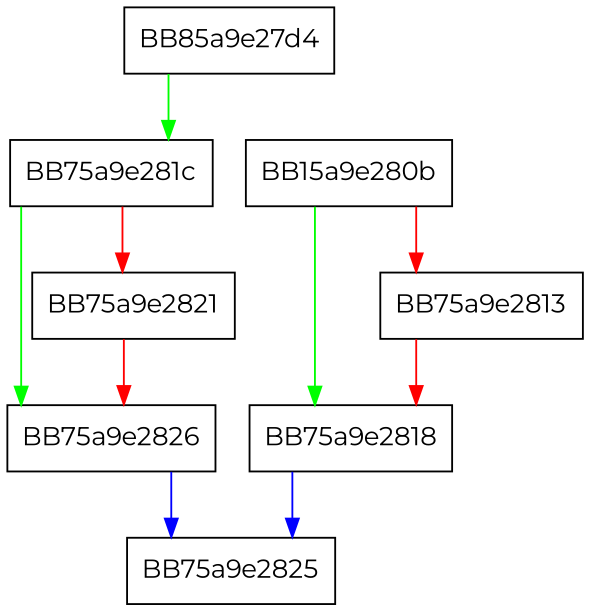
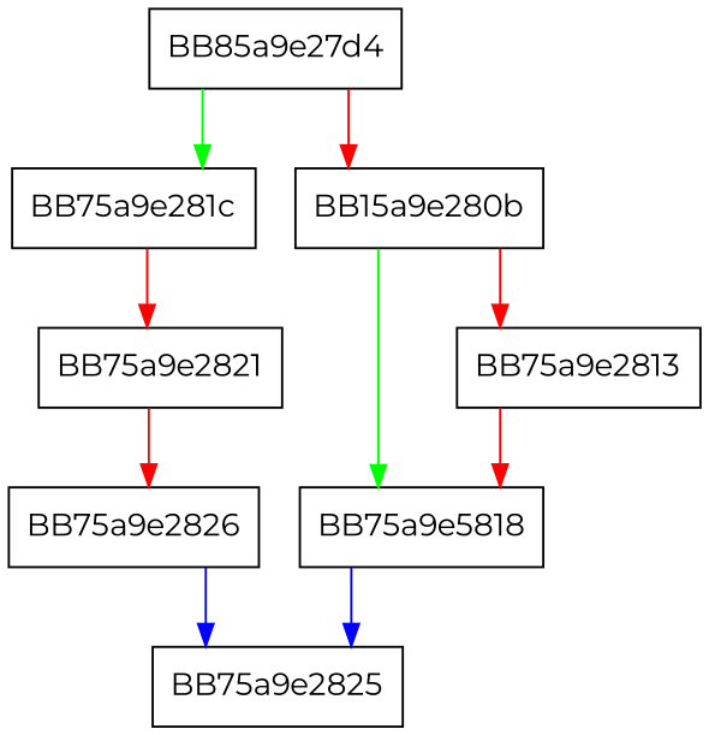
  digraph {
    fontname=Montserrat
    splines=ortho
    node [fontname=Montserrat shape=box]
    edge [color=red fontname=Montserrat]
    n1 [label=BB85a9e27d4]
    BB75a9e281c
    n3 [label=BB15a9e280b]
    BB75a9e2826
    BB75a9e2821
-   BB75a9e2818
+   BB75a9e2818 [label=BB75a9e5818]
    BB75a9e2813
    n8 [label=BB75a9e2825]
    n1 -> BB75a9e281c [color=green]
-   BB75a9e281c -> BB75a9e2826 [color=green]
+   n1 -> n3
    BB75a9e281c -> BB75a9e2821
    n3 -> BB75a9e2818 [color=green]
    n3 -> BB75a9e2813
    BB75a9e2826 -> n8 [color=blue]
    BB75a9e2821 -> BB75a9e2826
    BB75a9e2818 -> n8 [color=blue]
    BB75a9e2813 -> BB75a9e2818
  }
